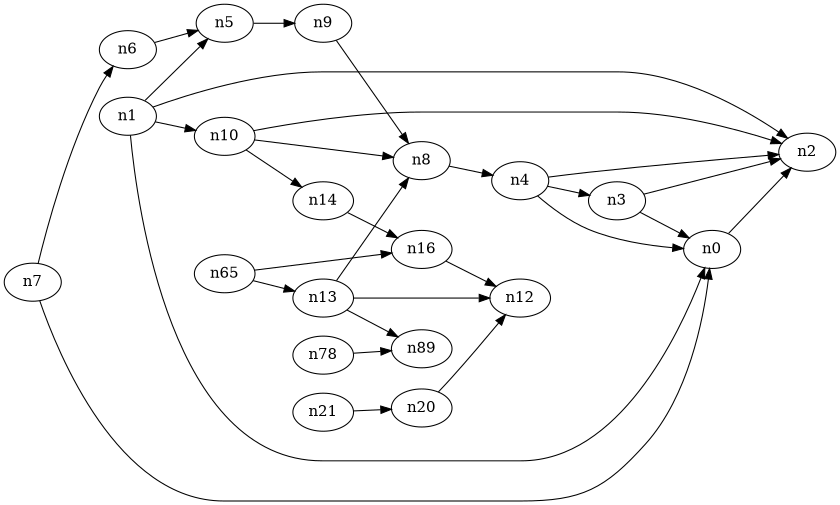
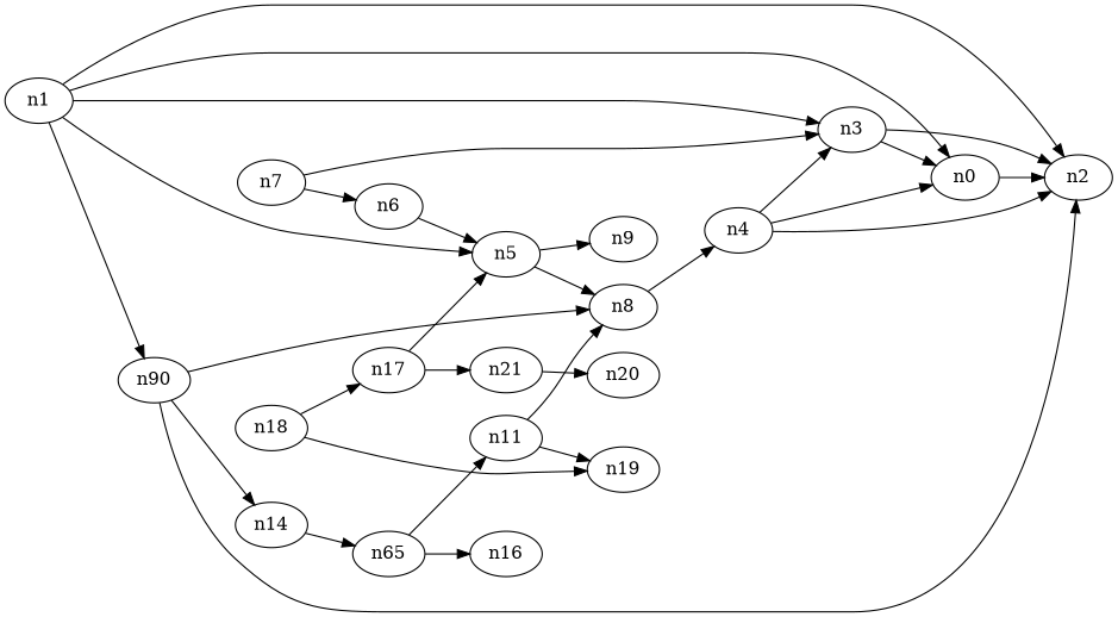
  digraph {
    rankdir=LR
    n1
    n0
    n2
    n3
    n5
-   n10
+   n10 [label=n90]
    n4
    n9
    n8
    n14
    n15 [label=n65]
    n6
    n7
-   n11 [label=n13]
+   n11
    n16
-   n12
-   n19 [label=n89]
-   n18 [label=n78]
+   n19
+   n18
+   n17
    n21
    n20
    n1 -> n0
    n1 -> n2
+   n1 -> n3
    n1 -> n5
    n1 -> n10
    n0 -> n2
    n3 -> n0
    n3 -> n2
    n5 -> n9
    n10 -> n2
    n10 -> n8
    n10 -> n14
    n4 -> n0
    n4 -> n2
    n4 -> n3
-   n9 -> n8
+   n5 -> n8
    n8 -> n4
-   n14 -> n16
+   n14 -> n15
    n15 -> n11
    n15 -> n16
    n6 -> n5
-   n7 -> n0
+   n7 -> n3
    n7 -> n6
    n11 -> n8
-   n11 -> n12
    n11 -> n19
-   n16 -> n12
    n18 -> n19
+   n18 -> n17
+   n17 -> n5
+   n17 -> n21
    n21 -> n20
-   n20 -> n12
  }
